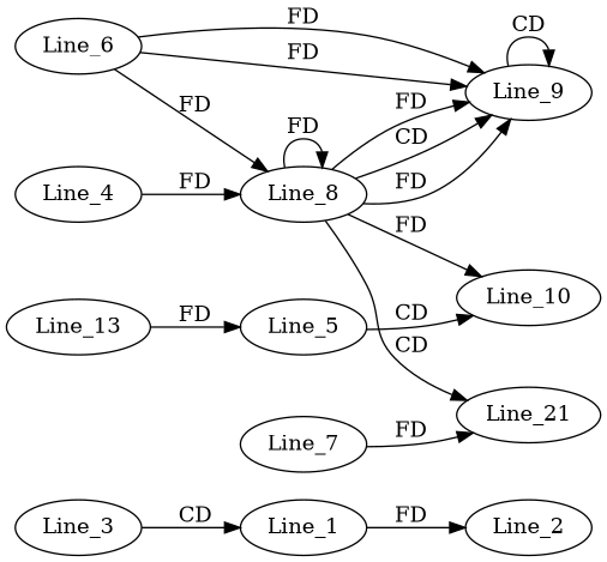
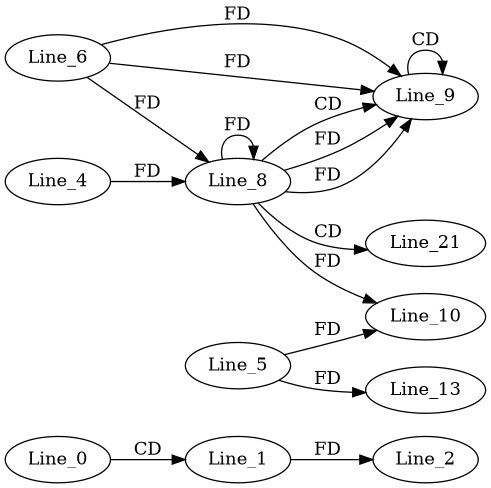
  digraph {
    rankdir=LR
-   Line_0 [label=Line_3]
+   Line_0
    Line_1
    Line_2
    Line_8
    Line_9
    Line_10
    n7 [label=Line_21]
    Line_6
    Line_4
    Line_5
    Line_13
-   Line_7
    Line_0 -> Line_1 [label=CD]
    Line_1 -> Line_2 [label=FD]
    Line_8 -> Line_8 [label=FD]
    Line_8 -> Line_9 [label=CD]
    Line_8 -> Line_9 [label=FD]
    Line_8 -> Line_9 [label=FD]
    Line_8 -> Line_10 [label=FD]
    Line_8 -> n7 [label=CD]
    Line_9 -> Line_9 [label=CD]
    Line_6 -> Line_8 [label=FD]
    Line_6 -> Line_9 [label=FD]
    Line_6 -> Line_9 [label=FD]
    Line_4 -> Line_8 [label=FD]
-   Line_5 -> Line_10 [label=CD]
-   Line_13 -> Line_5 [label=FD]
-   Line_7 -> n7 [label=FD]
+   Line_5 -> Line_10 [label=FD]
+   Line_5 -> Line_13 [label=FD]
  }
